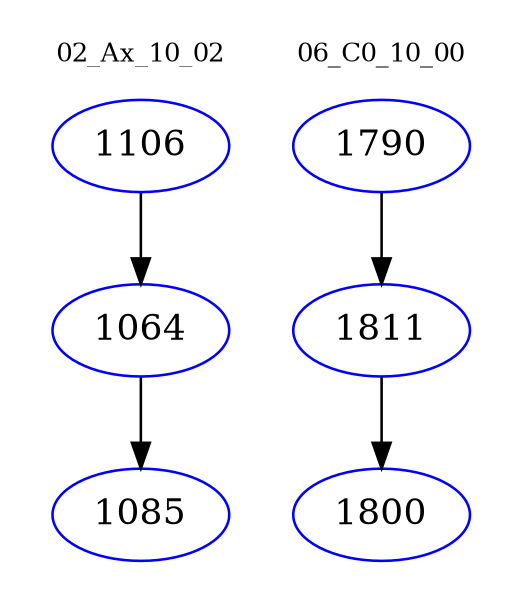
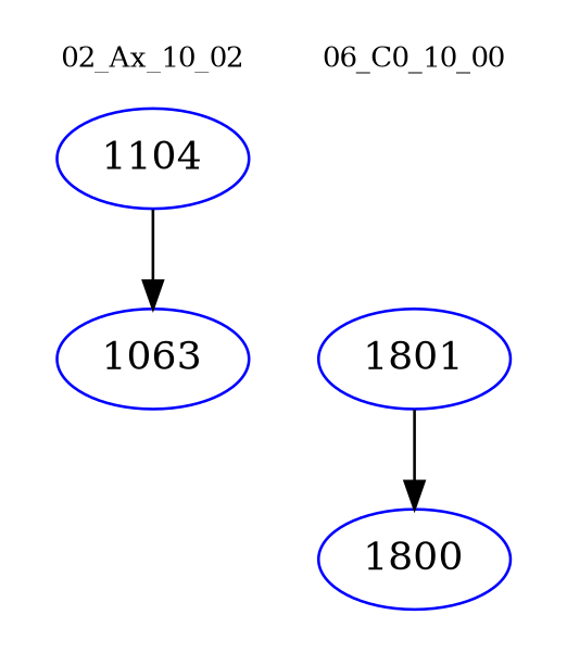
  digraph {
    node [color=blue]
    edge [color=black]
-   n1 [label=1064]
-   n2 [label=1085]
-   n3 [label=1106]
-   n4 [label=1790]
+   n1 [label=1063]
+   n3 [label=1104]
    n5 [label=1800]
-   n6 [label=1811]
+   n6 [label=1801]
    subgraph cluster_1 {
      color=white
      fontsize=10
      label="02_Ax_10_02"
      n1
-     n2
      n3
    }
    subgraph cluster_2 {
      color=white
      fontsize=10
      label="06_C0_10_00"
-     n4
      n5
      n6
    }
-   n1 -> n2
    n3 -> n1
-   n4 -> n6
    n6 -> n5
  }
